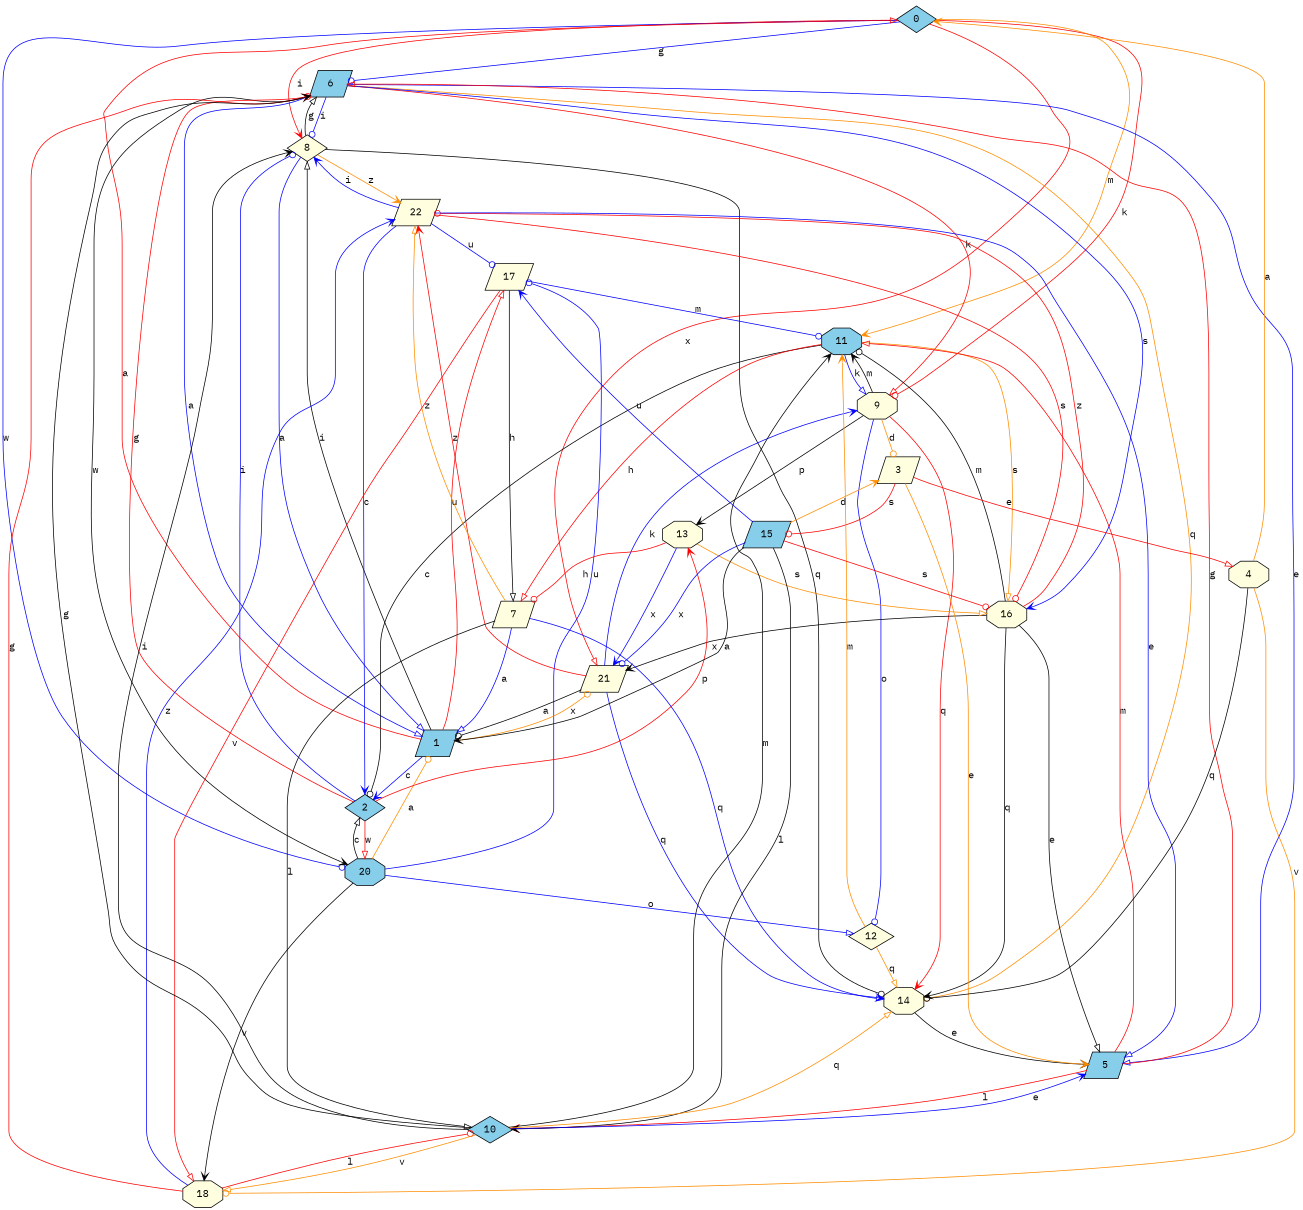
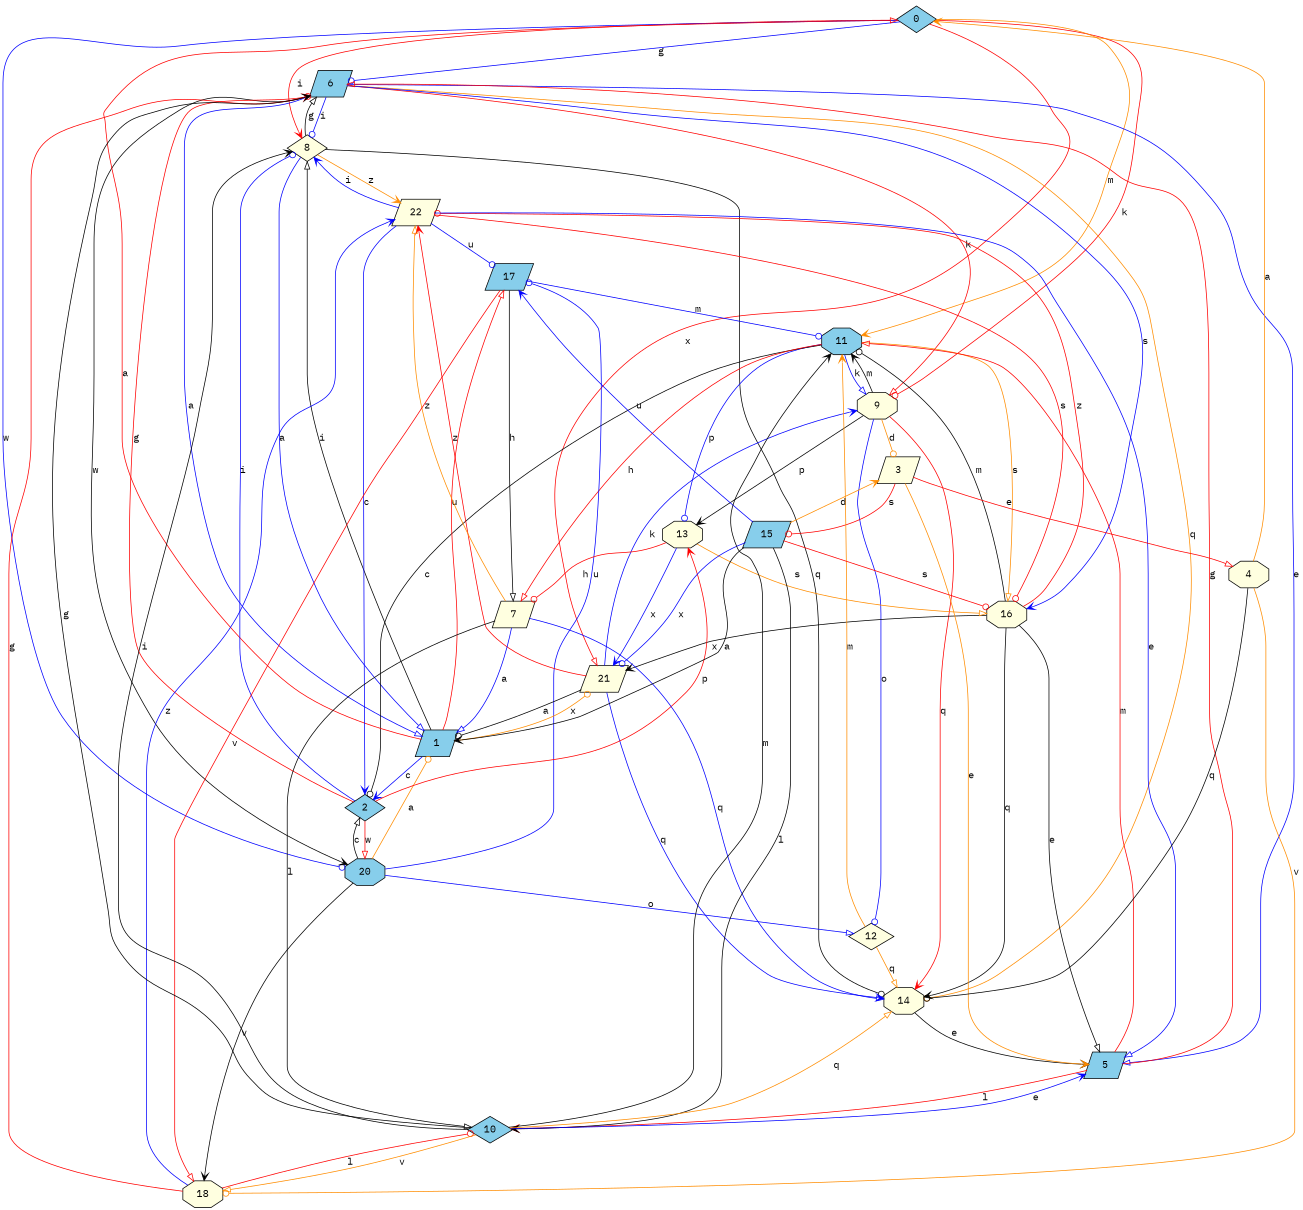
  strict digraph {
    fontname="IBM Plex Mono"
    node [fillcolor=lightyellow fontname="IBM Plex Mono" shape=parallelogram style=filled]
    edge [arrowhead=vee color=blue fontname="IBM Plex Mono"]
    0 [fillcolor=skyblue shape=diamond]
    6 [fillcolor=skyblue]
    8 [shape=diamond]
    9 [shape=octagon]
    11 [fillcolor=skyblue shape=octagon]
    20 [fillcolor=skyblue shape=octagon]
    21
    1 [fillcolor=skyblue]
    5 [fillcolor=skyblue]
    14 [shape=octagon]
    16 [shape=octagon]
    22
    13 [shape=octagon]
    3
    12 [shape=diamond]
    2 [fillcolor=skyblue shape=diamond]
    7
-   17
+   17 [fillcolor=skyblue]
    18 [shape=octagon]
    4 [shape=octagon]
    15 [fillcolor=skyblue]
    10 [fillcolor=skyblue shape=diamond]
    0 -> 6 [arrowhead=odot label=g]
    0 -> 8 [color=red label=i]
    0 -> 9 [arrowhead=odot color=red label=k]
    0 -> 11 [color=darkorange label=m]
    0 -> 20 [arrowhead=odot label=w]
    0 -> 21 [arrowhead=onormal color=red label=x]
    6 -> 8 [arrowhead=odot label=i]
    6 -> 9 [arrowhead=onormal color=red label=k]
    6 -> 20 [color=black label=w]
    6 -> 1 [arrowhead=onormal label=a]
    6 -> 5 [arrowhead=onormal label=e]
    6 -> 14 [arrowhead=odot color=darkorange label=q]
    6 -> 16 [label=s]
    8 -> 6 [arrowhead=onormal color=black label=g]
    8 -> 1 [arrowhead=onormal label=a]
    8 -> 14 [arrowhead=odot color=black label=q]
    8 -> 22 [color=darkorange label=z]
    9 -> 11 [color=black label=m]
    9 -> 14 [color=red label=q]
    9 -> 13 [color=black label=p]
    9 -> 3 [arrowhead=odot color=darkorange label=d]
    9 -> 12 [arrowhead=odot label=o]
    11 -> 9 [arrowhead=onormal label=k]
    11 -> 16 [arrowhead=onormal color=darkorange label=s]
+   11 -> 13 [arrowhead=odot label=p]
    11 -> 2 [arrowhead=odot color=black label=c]
    11 -> 7 [arrowhead=onormal color=red label=h]
    20 -> 1 [arrowhead=odot color=darkorange label=a]
    20 -> 12 [arrowhead=onormal label=o]
    20 -> 2 [arrowhead=onormal color=black label=c]
    20 -> 17 [arrowhead=odot label=u]
    20 -> 18 [color=black label=v]
    21 -> 9 [label=k]
    21 -> 1 [arrowhead=odot color=black label=a]
    21 -> 14 [label=q]
    21 -> 22 [color=red label=z]
    1 -> 0 [arrowhead=onormal color=red label=a]
    1 -> 8 [arrowhead=onormal color=black label=i]
    1 -> 21 [arrowhead=odot color=darkorange label=x]
    1 -> 2 [label=c]
    1 -> 17 [arrowhead=onormal color=red label=u]
    5 -> 6 [arrowhead=onormal color=red label=g]
    5 -> 11 [arrowhead=onormal color=red label=m]
    5 -> 10 [color=red label=l]
    14 -> 5 [color=black label=e]
    16 -> 11 [arrowhead=odot color=black label=m]
    16 -> 21 [color=black label=x]
    16 -> 5 [arrowhead=onormal color=black label=e]
    16 -> 14 [color=black label=q]
    16 -> 22 [arrowhead=odot color=red label=z]
    22 -> 8 [label=i]
    22 -> 5 [arrowhead=onormal label=e]
    22 -> 16 [arrowhead=odot color=red label=s]
    22 -> 2 [label=c]
    22 -> 17 [arrowhead=odot label=u]
    13 -> 21 [label=x]
    13 -> 16 [arrowhead=onormal color=darkorange label=s]
    13 -> 7 [arrowhead=odot color=red label=h]
    3 -> 5 [color=darkorange label=e]
    3 -> 4 [arrowhead=onormal color=red label=e]
    3 -> 15 [arrowhead=odot color=red label=s]
    12 -> 11 [color=darkorange label=m]
    12 -> 14 [arrowhead=onormal color=darkorange label=q]
    2 -> 6 [color=red label=g]
    2 -> 8 [arrowhead=odot label=i]
    2 -> 20 [arrowhead=onormal color=red label=w]
    2 -> 13 [color=red label=p]
    7 -> 1 [arrowhead=onormal label=a]
    7 -> 14 [arrowhead=onormal label=q]
    7 -> 22 [arrowhead=onormal color=darkorange label=z]
    7 -> 10 [arrowhead=onormal color=black label=l]
    17 -> 11 [arrowhead=odot label=m]
    17 -> 7 [arrowhead=onormal color=black label=h]
    17 -> 18 [arrowhead=onormal color=red label=v]
    18 -> 6 [arrowhead=odot color=red label=g]
    18 -> 22 [label=z]
    18 -> 10 [arrowhead=odot color=red label=l]
    4 -> 0 [color=darkorange label=a]
    4 -> 14 [arrowhead=odot color=black label=q]
    4 -> 18 [arrowhead=odot color=darkorange label=v]
    15 -> 21 [arrowhead=odot label=x]
    15 -> 1 [color=black label=a]
    15 -> 16 [arrowhead=odot color=red label=s]
    15 -> 3 [color=darkorange label=d]
    15 -> 17 [label=u]
    15 -> 10 [color=black label=l]
    10 -> 6 [color=black label=g]
    10 -> 8 [color=black label=i]
    10 -> 11 [color=black label=m]
    10 -> 5 [label=e]
    10 -> 14 [arrowhead=onormal color=darkorange label=q]
    10 -> 18 [arrowhead=onormal color=darkorange label=v]
  }
